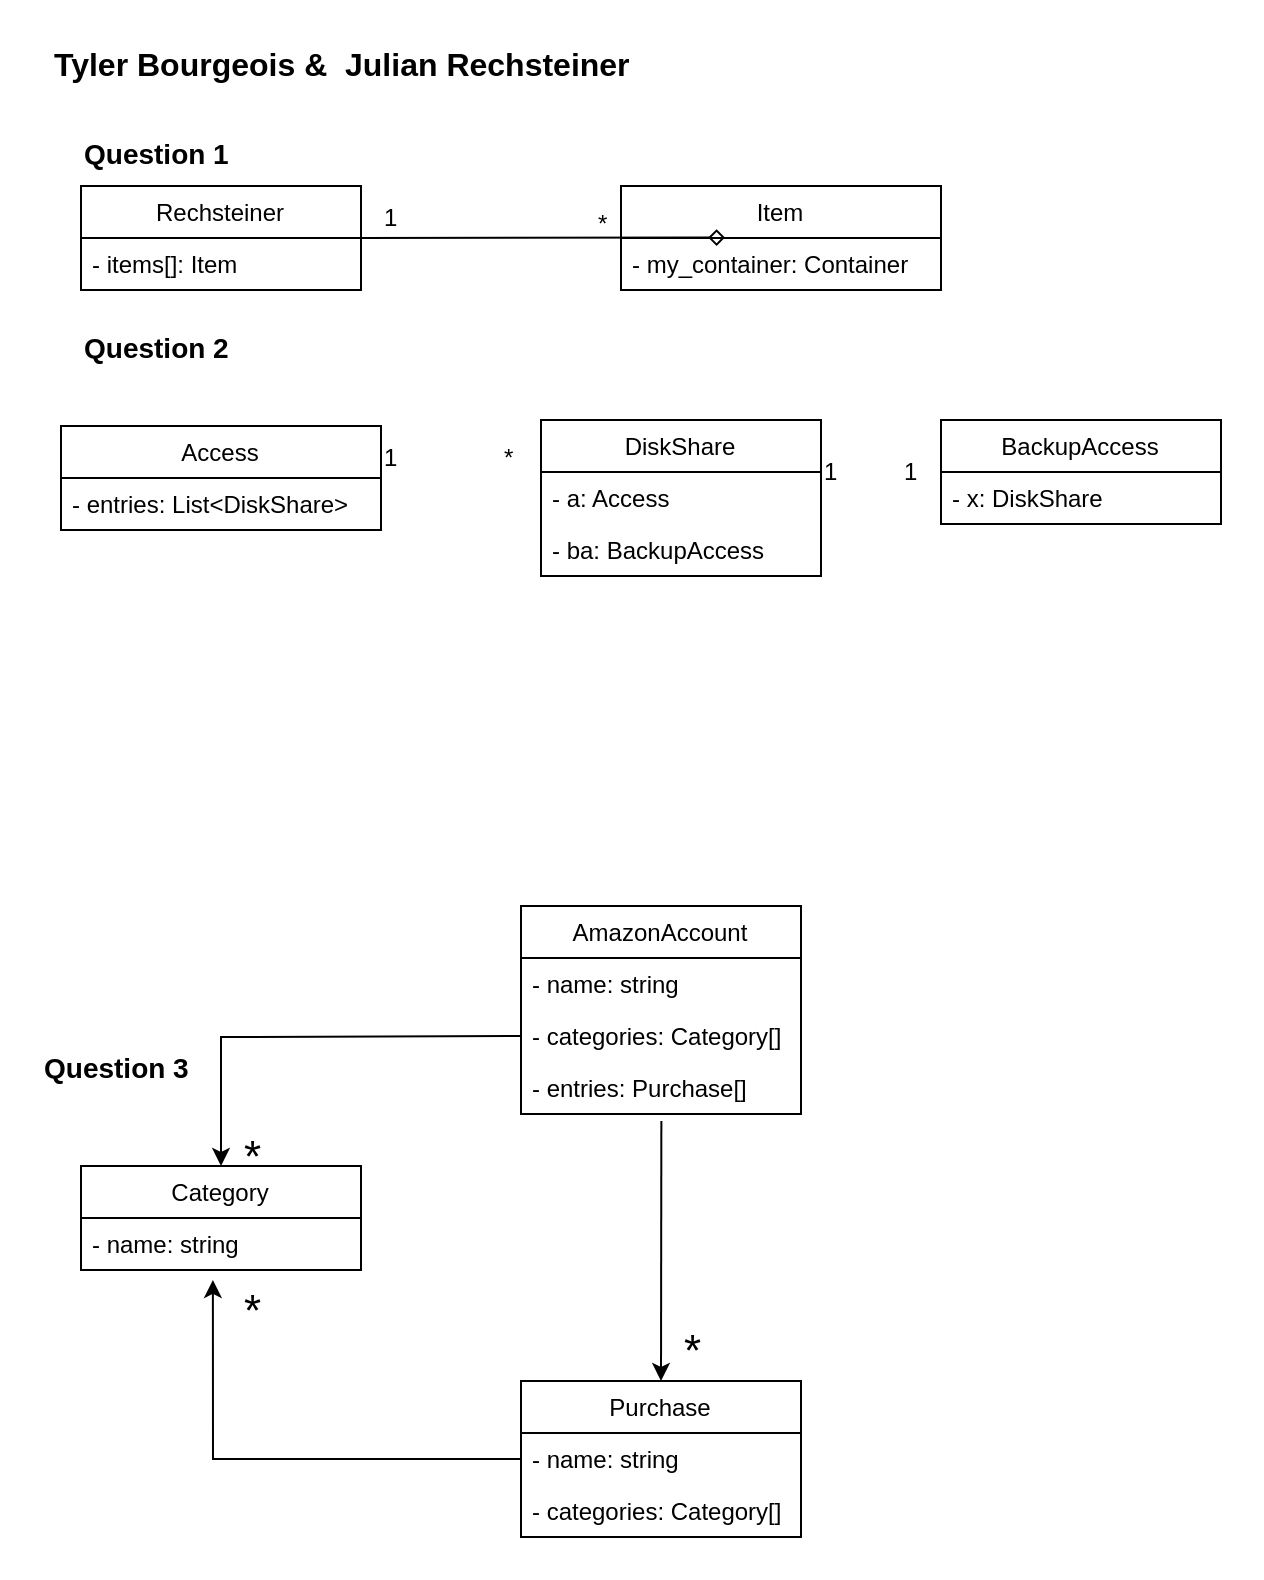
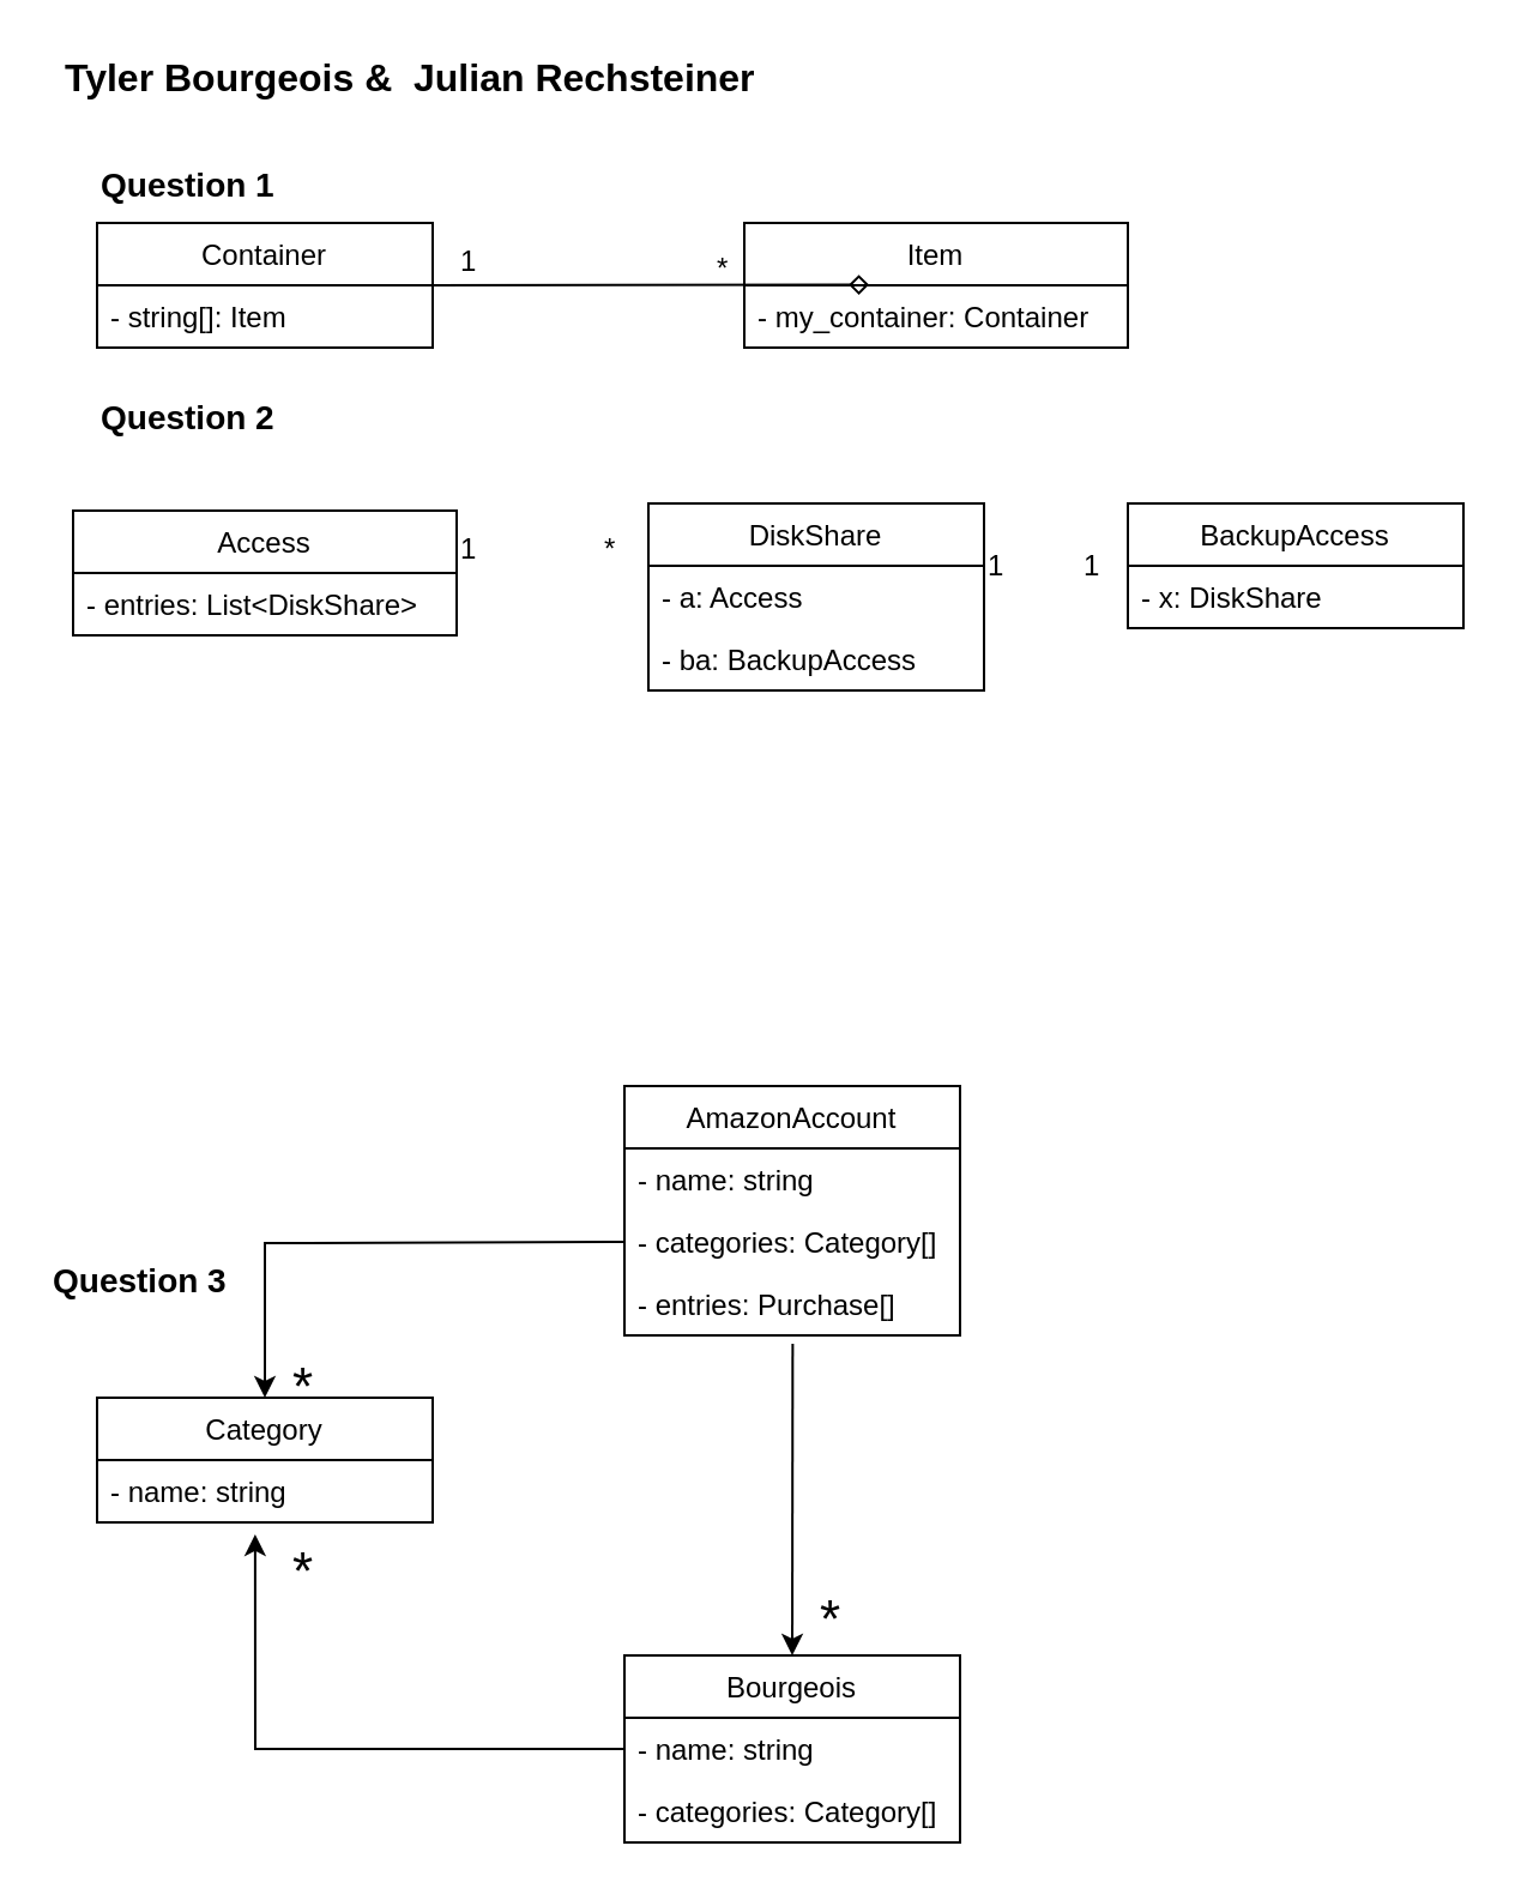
  <mxCell id="0" />
  <mxCell id="1" parent="0" />
  <mxCell id="2" style="edgeStyle=none;rounded=0;orthogonalLoop=1;jettySize=auto;html=1;exitX=1;exitY=0.5;exitDx=0;exitDy=0;entryX=0.325;entryY=-0.008;entryDx=0;entryDy=0;entryPerimeter=0;strokeColor=#000000;endArrow=diamond;endFill=0;" parent="1" source="3" target="6" edge="1"><mxGeometry relative="1" as="geometry"><Array as="points" /></mxGeometry></mxCell>
- <mxCell id="3" value="Rechsteiner" style="swimlane;fontStyle=0;childLayout=stackLayout;horizontal=1;startSize=26;fillColor=none;horizontalStack=0;resizeParent=1;resizeParentMax=0;resizeLast=0;collapsible=1;marginBottom=0;" parent="1" vertex="1"><mxGeometry x="40" y="92.5" width="140" height="52" as="geometry" /></mxCell>
- <mxCell id="4" value="- items[]: Item" style="text;strokeColor=none;fillColor=none;align=left;verticalAlign=top;spacingLeft=4;spacingRight=4;overflow=hidden;rotatable=0;points=[[0,0.5],[1,0.5]];portConstraint=eastwest;" parent="3" vertex="1"><mxGeometry y="26" width="140" height="26" as="geometry" /></mxCell>
+ <mxCell id="3" value="Container" style="swimlane;fontStyle=0;childLayout=stackLayout;horizontal=1;startSize=26;fillColor=none;horizontalStack=0;resizeParent=1;resizeParentMax=0;resizeLast=0;collapsible=1;marginBottom=0;" parent="1" vertex="1"><mxGeometry x="40" y="92.5" width="140" height="52" as="geometry" /></mxCell>
+ <mxCell id="4" value="- string[]: Item" style="text;strokeColor=none;fillColor=none;align=left;verticalAlign=top;spacingLeft=4;spacingRight=4;overflow=hidden;rotatable=0;points=[[0,0.5],[1,0.5]];portConstraint=eastwest;" parent="3" vertex="1"><mxGeometry y="26" width="140" height="26" as="geometry" /></mxCell>
  <mxCell id="5" value="Item" style="swimlane;fontStyle=0;childLayout=stackLayout;horizontal=1;startSize=26;fillColor=none;horizontalStack=0;resizeParent=1;resizeParentMax=0;resizeLast=0;collapsible=1;marginBottom=0;" parent="1" vertex="1"><mxGeometry x="310" y="92.5" width="160" height="52" as="geometry" /></mxCell>
  <mxCell id="6" value="- my_container: Container" style="text;strokeColor=none;fillColor=none;align=left;verticalAlign=top;spacingLeft=4;spacingRight=4;overflow=hidden;rotatable=0;points=[[0,0.5],[1,0.5]];portConstraint=eastwest;" parent="5" vertex="1"><mxGeometry y="26" width="160" height="26" as="geometry" /></mxCell>
  <mxCell id="7" value="*" style="text;html=1;resizable=0;points=[];autosize=1;align=left;verticalAlign=top;spacingTop=-4;" parent="1" vertex="1"><mxGeometry x="297" y="101.5" width="20" height="20" as="geometry" /></mxCell>
  <mxCell id="8" value="1" style="text;html=1;resizable=0;points=[];autosize=1;align=left;verticalAlign=top;spacingTop=-4;" parent="1" vertex="1"><mxGeometry x="190" y="98.5" width="20" height="20" as="geometry" /></mxCell>
  <mxCell id="9" value="&lt;b&gt;&lt;font style=&quot;font-size: 14px&quot;&gt;Question 1&lt;/font&gt;&lt;/b&gt;" style="text;html=1;resizable=0;points=[];autosize=1;align=left;verticalAlign=top;spacingTop=-4;" parent="1" vertex="1"><mxGeometry x="40" y="65.5" width="90" height="20" as="geometry" /></mxCell>
  <mxCell id="10" value="&lt;b&gt;&lt;font style=&quot;font-size: 14px&quot;&gt;Question 2&lt;br&gt;&lt;br&gt;&lt;/font&gt;&lt;/b&gt;" style="text;html=1;resizable=0;points=[];autosize=1;align=left;verticalAlign=top;spacingTop=-4;" parent="1" vertex="1"><mxGeometry x="40" y="162.5" width="90" height="30" as="geometry" /></mxCell>
  <mxCell id="11" value="Access" style="swimlane;fontStyle=0;childLayout=stackLayout;horizontal=1;startSize=26;fillColor=none;horizontalStack=0;resizeParent=1;resizeParentMax=0;resizeLast=0;collapsible=1;marginBottom=0;" parent="1" vertex="1"><mxGeometry x="30" y="212.5" width="160" height="52" as="geometry" /></mxCell>
  <mxCell id="12" value="- entries: List&lt;DiskShare&gt;" style="text;strokeColor=none;fillColor=none;align=left;verticalAlign=top;spacingLeft=4;spacingRight=4;overflow=hidden;rotatable=0;points=[[0,0.5],[1,0.5]];portConstraint=eastwest;" parent="11" vertex="1"><mxGeometry y="26" width="160" height="26" as="geometry" /></mxCell>
  <mxCell id="13" value="&lt;b&gt;&lt;font style=&quot;font-size: 14px&quot;&gt;Question 3&lt;br&gt;&lt;br&gt;&lt;/font&gt;&lt;/b&gt;" style="text;html=1;resizable=0;points=[];autosize=1;align=left;verticalAlign=top;spacingTop=-4;" parent="1" vertex="1"><mxGeometry x="20" y="522.5" width="90" height="30" as="geometry" /></mxCell>
  <mxCell id="14" value="AmazonAccount" style="swimlane;fontStyle=0;childLayout=stackLayout;horizontal=1;startSize=26;fillColor=none;horizontalStack=0;resizeParent=1;resizeParentMax=0;resizeLast=0;collapsible=1;marginBottom=0;" parent="1" vertex="1"><mxGeometry x="260" y="452.5" width="140" height="104" as="geometry" /></mxCell>
  <mxCell id="15" value="- name: string" style="text;strokeColor=none;fillColor=none;align=left;verticalAlign=top;spacingLeft=4;spacingRight=4;overflow=hidden;rotatable=0;points=[[0,0.5],[1,0.5]];portConstraint=eastwest;" parent="14" vertex="1"><mxGeometry y="26" width="140" height="26" as="geometry" /></mxCell>
  <mxCell id="16" value="- categories: Category[]" style="text;strokeColor=none;fillColor=none;align=left;verticalAlign=top;spacingLeft=4;spacingRight=4;overflow=hidden;rotatable=0;points=[[0,0.5],[1,0.5]];portConstraint=eastwest;" parent="14" vertex="1"><mxGeometry y="52" width="140" height="26" as="geometry" /></mxCell>
  <mxCell id="17" value="- entries: Purchase[]" style="text;strokeColor=none;fillColor=none;align=left;verticalAlign=top;spacingLeft=4;spacingRight=4;overflow=hidden;rotatable=0;points=[[0,0.5],[1,0.5]];portConstraint=eastwest;" parent="14" vertex="1"><mxGeometry y="78" width="140" height="26" as="geometry" /></mxCell>
  <mxCell id="18" value="BackupAccess" style="swimlane;fontStyle=0;childLayout=stackLayout;horizontal=1;startSize=26;fillColor=none;horizontalStack=0;resizeParent=1;resizeParentMax=0;resizeLast=0;collapsible=1;marginBottom=0;" parent="1" vertex="1"><mxGeometry x="470" y="209.5" width="140" height="52" as="geometry" /></mxCell>
  <mxCell id="19" value="- x: DiskShare" style="text;strokeColor=none;fillColor=none;align=left;verticalAlign=top;spacingLeft=4;spacingRight=4;overflow=hidden;rotatable=0;points=[[0,0.5],[1,0.5]];portConstraint=eastwest;" parent="18" vertex="1"><mxGeometry y="26" width="140" height="26" as="geometry" /></mxCell>
  <mxCell id="20" style="edgeStyle=none;rounded=0;orthogonalLoop=1;jettySize=auto;html=1;exitX=0.5;exitY=0;exitDx=0;exitDy=0;entryX=0;entryY=0.5;entryDx=0;entryDy=0;endArrow=none;endFill=0;strokeColor=#000000;startArrow=classic;startFill=1;" parent="1" source="21" target="16" edge="1"><mxGeometry relative="1" as="geometry"><Array as="points"><mxPoint x="110" y="518" /></Array></mxGeometry></mxCell>
  <mxCell id="21" value="Category" style="swimlane;fontStyle=0;childLayout=stackLayout;horizontal=1;startSize=26;fillColor=none;horizontalStack=0;resizeParent=1;resizeParentMax=0;resizeLast=0;collapsible=1;marginBottom=0;" parent="1" vertex="1"><mxGeometry x="40" y="582.5" width="140" height="52" as="geometry" /></mxCell>
  <mxCell id="22" value="- name: string" style="text;strokeColor=none;fillColor=none;align=left;verticalAlign=top;spacingLeft=4;spacingRight=4;overflow=hidden;rotatable=0;points=[[0,0.5],[1,0.5]];portConstraint=eastwest;" parent="21" vertex="1"><mxGeometry y="26" width="140" height="26" as="geometry" /></mxCell>
  <mxCell id="23" style="edgeStyle=none;rounded=0;orthogonalLoop=1;jettySize=auto;html=1;exitX=0.5;exitY=0;exitDx=0;exitDy=0;startArrow=classic;startFill=1;endArrow=none;endFill=0;strokeColor=#000000;fontSize=22;" parent="1" source="24" edge="1"><mxGeometry relative="1" as="geometry"><mxPoint x="330.176" y="560" as="targetPoint" /></mxGeometry></mxCell>
- <mxCell id="24" value="Purchase" style="swimlane;fontStyle=0;childLayout=stackLayout;horizontal=1;startSize=26;fillColor=none;horizontalStack=0;resizeParent=1;resizeParentMax=0;resizeLast=0;collapsible=1;marginBottom=0;" parent="1" vertex="1"><mxGeometry x="260" y="690" width="140" height="78" as="geometry" /></mxCell>
+ <mxCell id="24" value="Bourgeois" style="swimlane;fontStyle=0;childLayout=stackLayout;horizontal=1;startSize=26;fillColor=none;horizontalStack=0;resizeParent=1;resizeParentMax=0;resizeLast=0;collapsible=1;marginBottom=0;" parent="1" vertex="1"><mxGeometry x="260" y="690" width="140" height="78" as="geometry" /></mxCell>
  <mxCell id="25" value="- name: string" style="text;strokeColor=none;fillColor=none;align=left;verticalAlign=top;spacingLeft=4;spacingRight=4;overflow=hidden;rotatable=0;points=[[0,0.5],[1,0.5]];portConstraint=eastwest;" parent="24" vertex="1"><mxGeometry y="26" width="140" height="26" as="geometry" /></mxCell>
  <mxCell id="26" value="- categories: Category[]" style="text;strokeColor=none;fillColor=none;align=left;verticalAlign=top;spacingLeft=4;spacingRight=4;overflow=hidden;rotatable=0;points=[[0,0.5],[1,0.5]];portConstraint=eastwest;" parent="24" vertex="1"><mxGeometry y="52" width="140" height="26" as="geometry" /></mxCell>
  <mxCell id="27" value="DiskShare" style="swimlane;fontStyle=0;childLayout=stackLayout;horizontal=1;startSize=26;fillColor=none;horizontalStack=0;resizeParent=1;resizeParentMax=0;resizeLast=0;collapsible=1;marginBottom=0;" parent="1" vertex="1"><mxGeometry x="270" y="209.5" width="140" height="78" as="geometry" /></mxCell>
  <mxCell id="28" value="- a: Access&#10;" style="text;strokeColor=none;fillColor=none;align=left;verticalAlign=top;spacingLeft=4;spacingRight=4;overflow=hidden;rotatable=0;points=[[0,0.5],[1,0.5]];portConstraint=eastwest;" parent="27" vertex="1"><mxGeometry y="26" width="140" height="26" as="geometry" /></mxCell>
  <mxCell id="29" value="- ba: BackupAccess" style="text;strokeColor=none;fillColor=none;align=left;verticalAlign=top;spacingLeft=4;spacingRight=4;overflow=hidden;rotatable=0;points=[[0,0.5],[1,0.5]];portConstraint=eastwest;" parent="27" vertex="1"><mxGeometry y="52" width="140" height="26" as="geometry" /></mxCell>
  <mxCell id="30" value="1" style="text;html=1;resizable=0;points=[];autosize=1;align=left;verticalAlign=top;spacingTop=-4;" parent="1" vertex="1"><mxGeometry x="190" y="218.5" width="20" height="20" as="geometry" /></mxCell>
  <mxCell id="31" value="*" style="text;html=1;resizable=0;points=[];autosize=1;align=left;verticalAlign=top;spacingTop=-4;" parent="1" vertex="1"><mxGeometry x="250" y="218.5" width="20" height="20" as="geometry" /></mxCell>
  <mxCell id="32" value="1" style="text;html=1;resizable=0;points=[];autosize=1;align=left;verticalAlign=top;spacingTop=-4;" parent="1" vertex="1"><mxGeometry x="410" y="225.5" width="20" height="20" as="geometry" /></mxCell>
  <mxCell id="33" value="1" style="text;html=1;resizable=0;points=[];autosize=1;align=left;verticalAlign=top;spacingTop=-4;" parent="1" vertex="1"><mxGeometry x="450" y="225.5" width="20" height="20" as="geometry" /></mxCell>
  <mxCell id="34" value="&lt;b&gt;&lt;font style=&quot;font-size: 16px&quot;&gt;Tyler Bourgeois &amp;amp;&amp;nbsp; Julian Rechsteiner&lt;br&gt;&lt;br&gt;&lt;/font&gt;&lt;/b&gt;" style="text;html=1;resizable=0;points=[];autosize=1;align=left;verticalAlign=top;spacingTop=-4;" parent="1" vertex="1"><mxGeometry x="25" y="20" width="300" height="30" as="geometry" /></mxCell>
  <mxCell id="35" value="*" style="text;html=1;resizable=0;points=[];autosize=1;align=left;verticalAlign=top;spacingTop=-4;fontSize=22;" parent="1" vertex="1"><mxGeometry x="120" y="562.5" width="20" height="20" as="geometry" /></mxCell>
  <mxCell id="36" style="edgeStyle=none;rounded=0;orthogonalLoop=1;jettySize=auto;html=1;exitX=0;exitY=0.5;exitDx=0;exitDy=0;entryX=0.471;entryY=1.191;entryDx=0;entryDy=0;entryPerimeter=0;startArrow=none;startFill=0;endArrow=classic;endFill=1;strokeColor=#000000;fontSize=22;" parent="1" source="25" target="22" edge="1"><mxGeometry relative="1" as="geometry"><Array as="points"><mxPoint x="106" y="729" /></Array></mxGeometry></mxCell>
  <mxCell id="37" value="*" style="text;html=1;resizable=0;points=[];autosize=1;align=left;verticalAlign=top;spacingTop=-4;fontSize=22;" parent="1" vertex="1"><mxGeometry x="340" y="660" width="20" height="20" as="geometry" /></mxCell>
  <mxCell id="38" value="*" style="text;html=1;resizable=0;points=[];autosize=1;align=left;verticalAlign=top;spacingTop=-4;fontSize=22;" parent="1" vertex="1"><mxGeometry x="120" y="640" width="20" height="20" as="geometry" /></mxCell>
